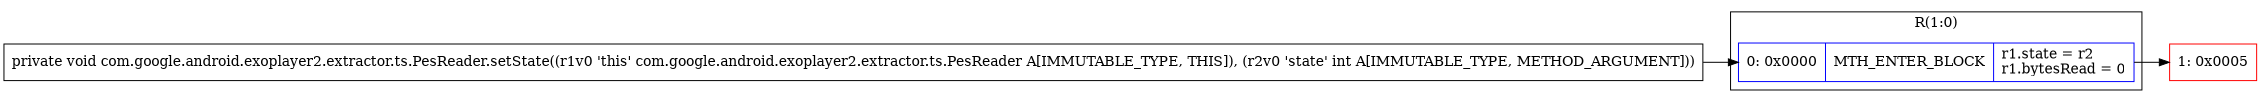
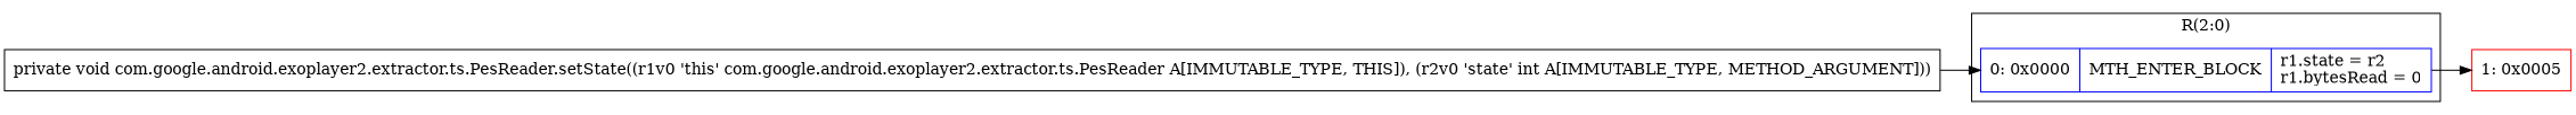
  digraph {
    rankdir=LR
    node [shape=record]
    n1 [color=blue label="{0\:\ 0x0000|MTH_ENTER_BLOCK\l|r1.state = r2\lr1.bytesRead = 0\l}"]
    n2 [color=red label="{1\:\ 0x0005}"]
    n3 [label="{private void com.google.android.exoplayer2.extractor.ts.PesReader.setState((r1v0 'this' com.google.android.exoplayer2.extractor.ts.PesReader A[IMMUTABLE_TYPE, THIS]), (r2v0 'state' int A[IMMUTABLE_TYPE, METHOD_ARGUMENT])) }"]
    subgraph cluster_1 {
-     label="R(1:0)"
+     label="R(2:0)"
      n1
    }
    n1 -> n2
    n3 -> n1
  }
